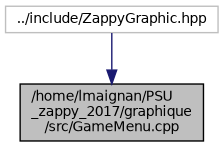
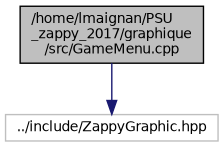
  digraph {
    node [fontname=Helvetica fontsize=10 shape=record style=filled]
    n1 [color=black fillcolor=grey75 fontcolor=black height=0.2 label="/home/lmaignan/PSU\l_zappy_2017/graphique\l/src/GameMenu.cpp" width=0.4]
    n2 [color=grey75 fillcolor=white height=0.2 label="../include/ZappyGraphic.hpp" width=0.4]
-   n2 -> n1 [color=midnightblue fontname=Helvetica fontsize=10 labelfontname=Helvetica labelfontsize=10 style=solid]
+   n1 -> n2 [color=midnightblue fontname=Helvetica fontsize=10 labelfontname=Helvetica labelfontsize=10 style=solid]
  }
